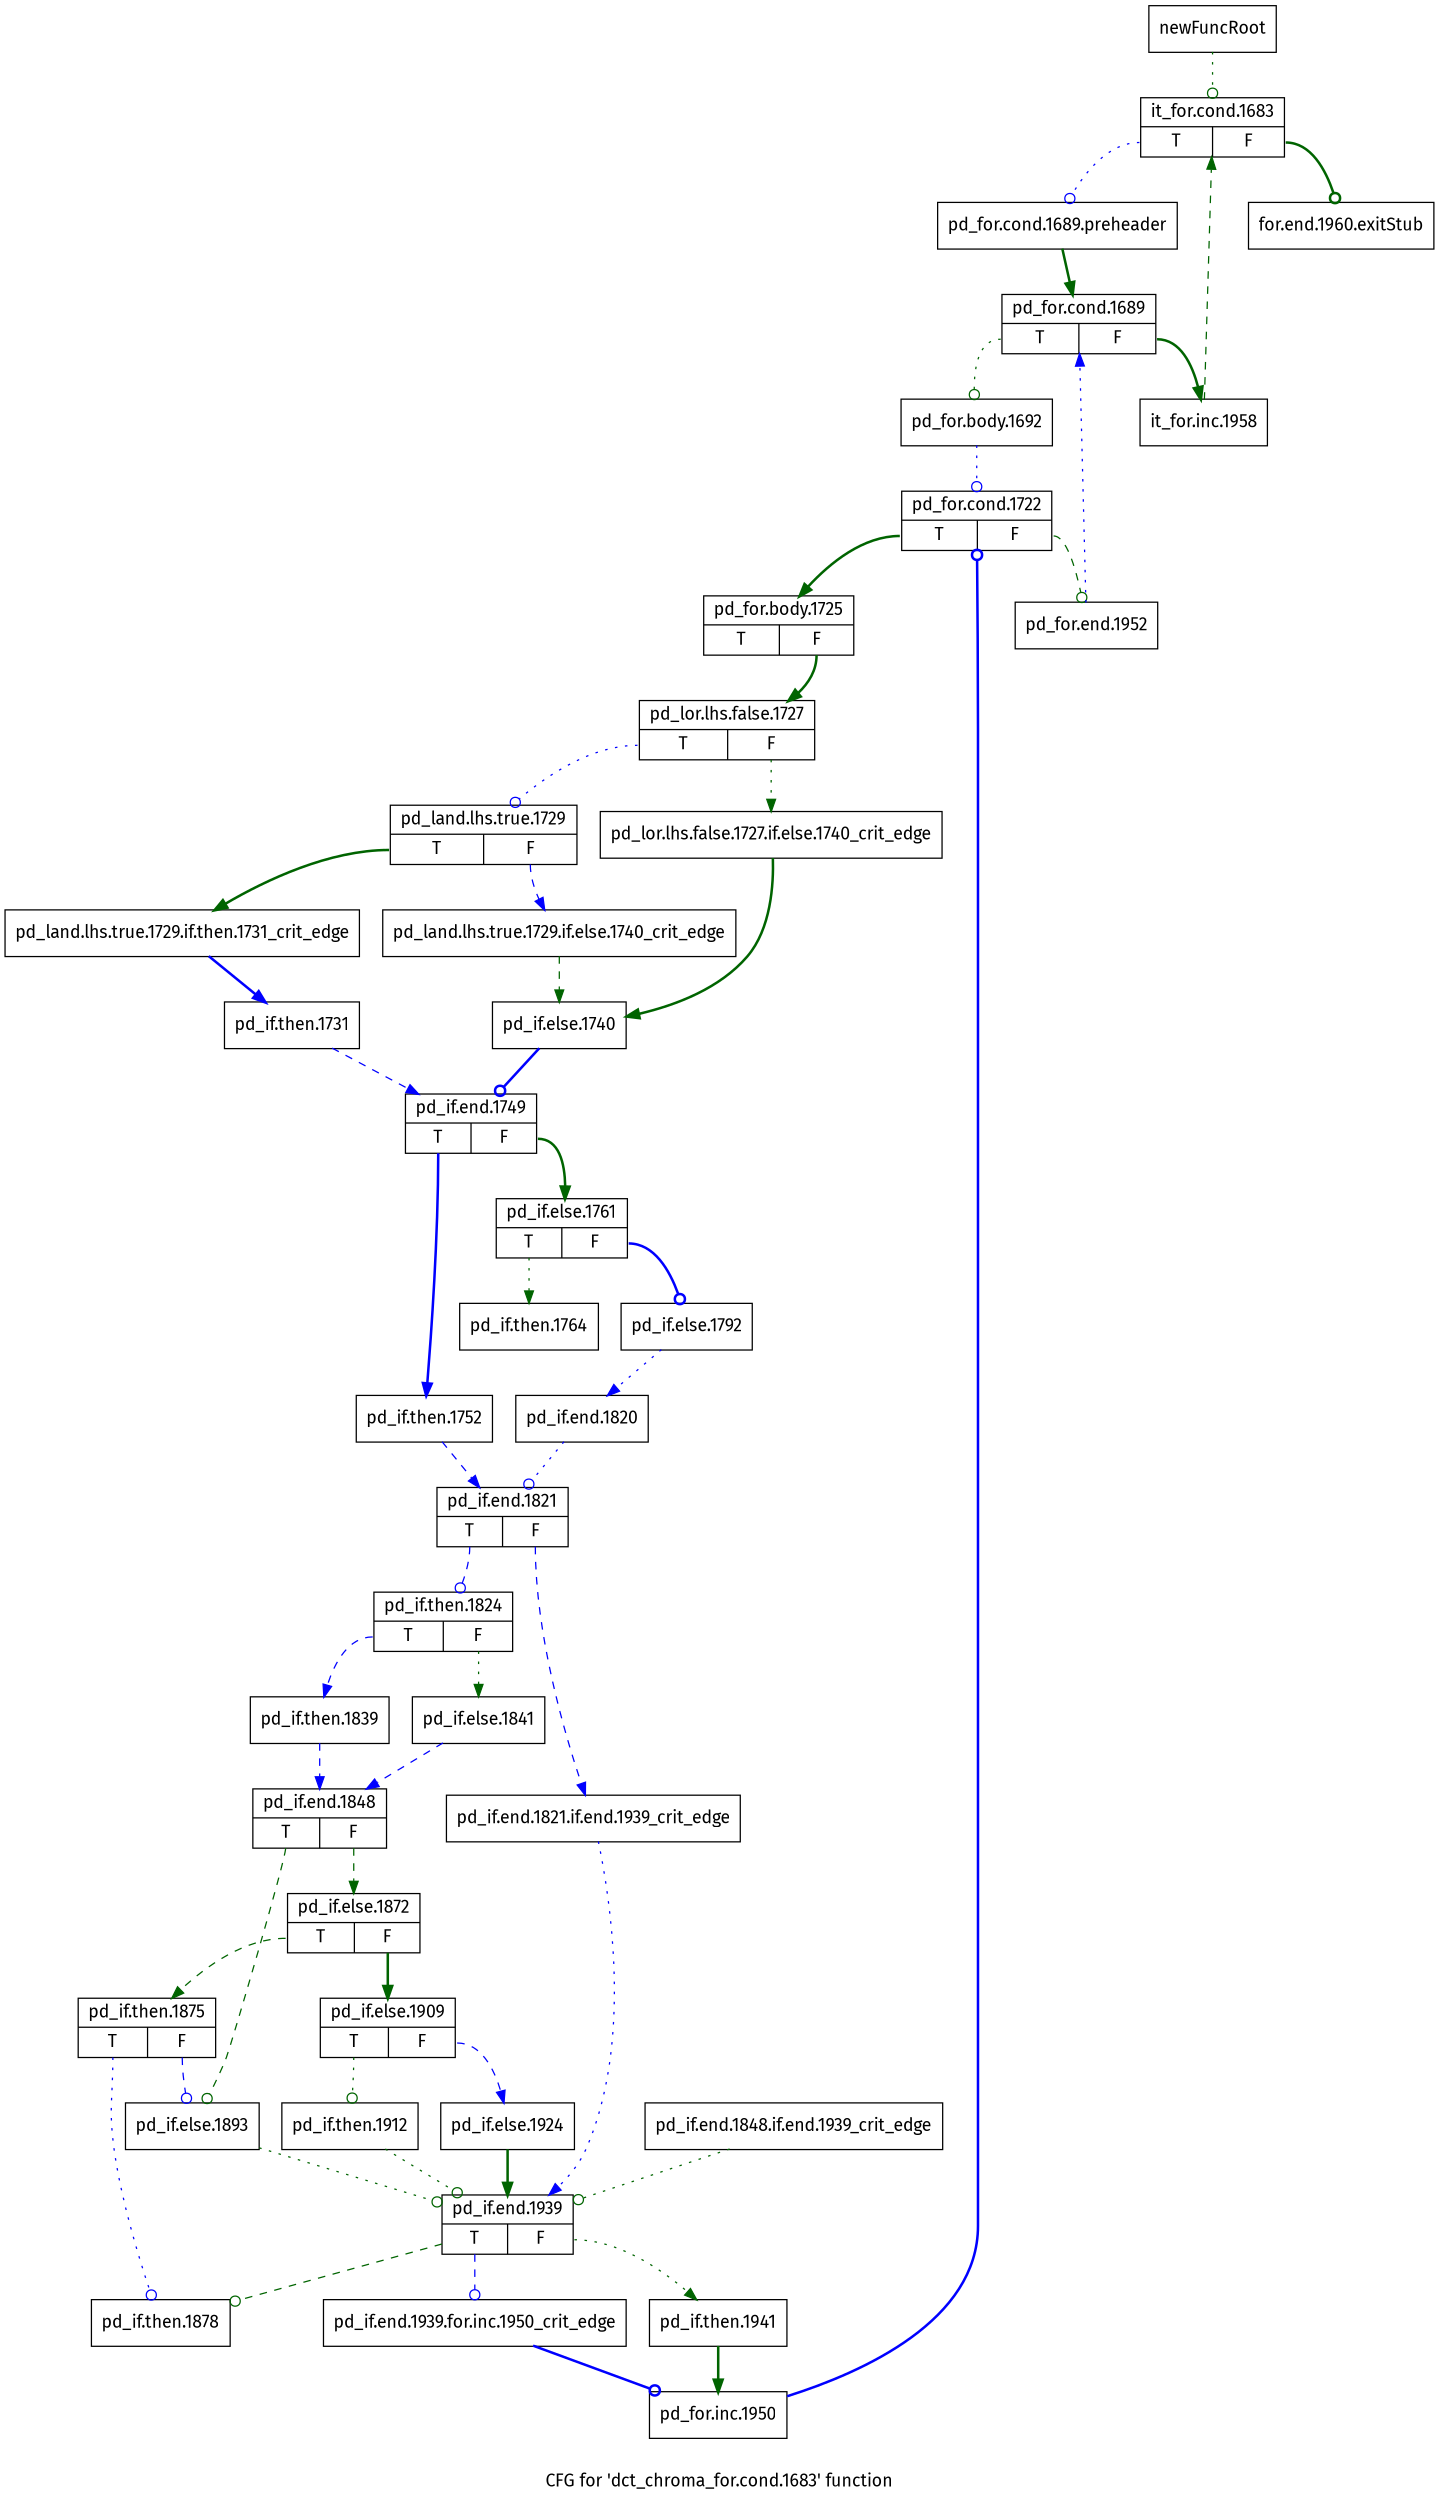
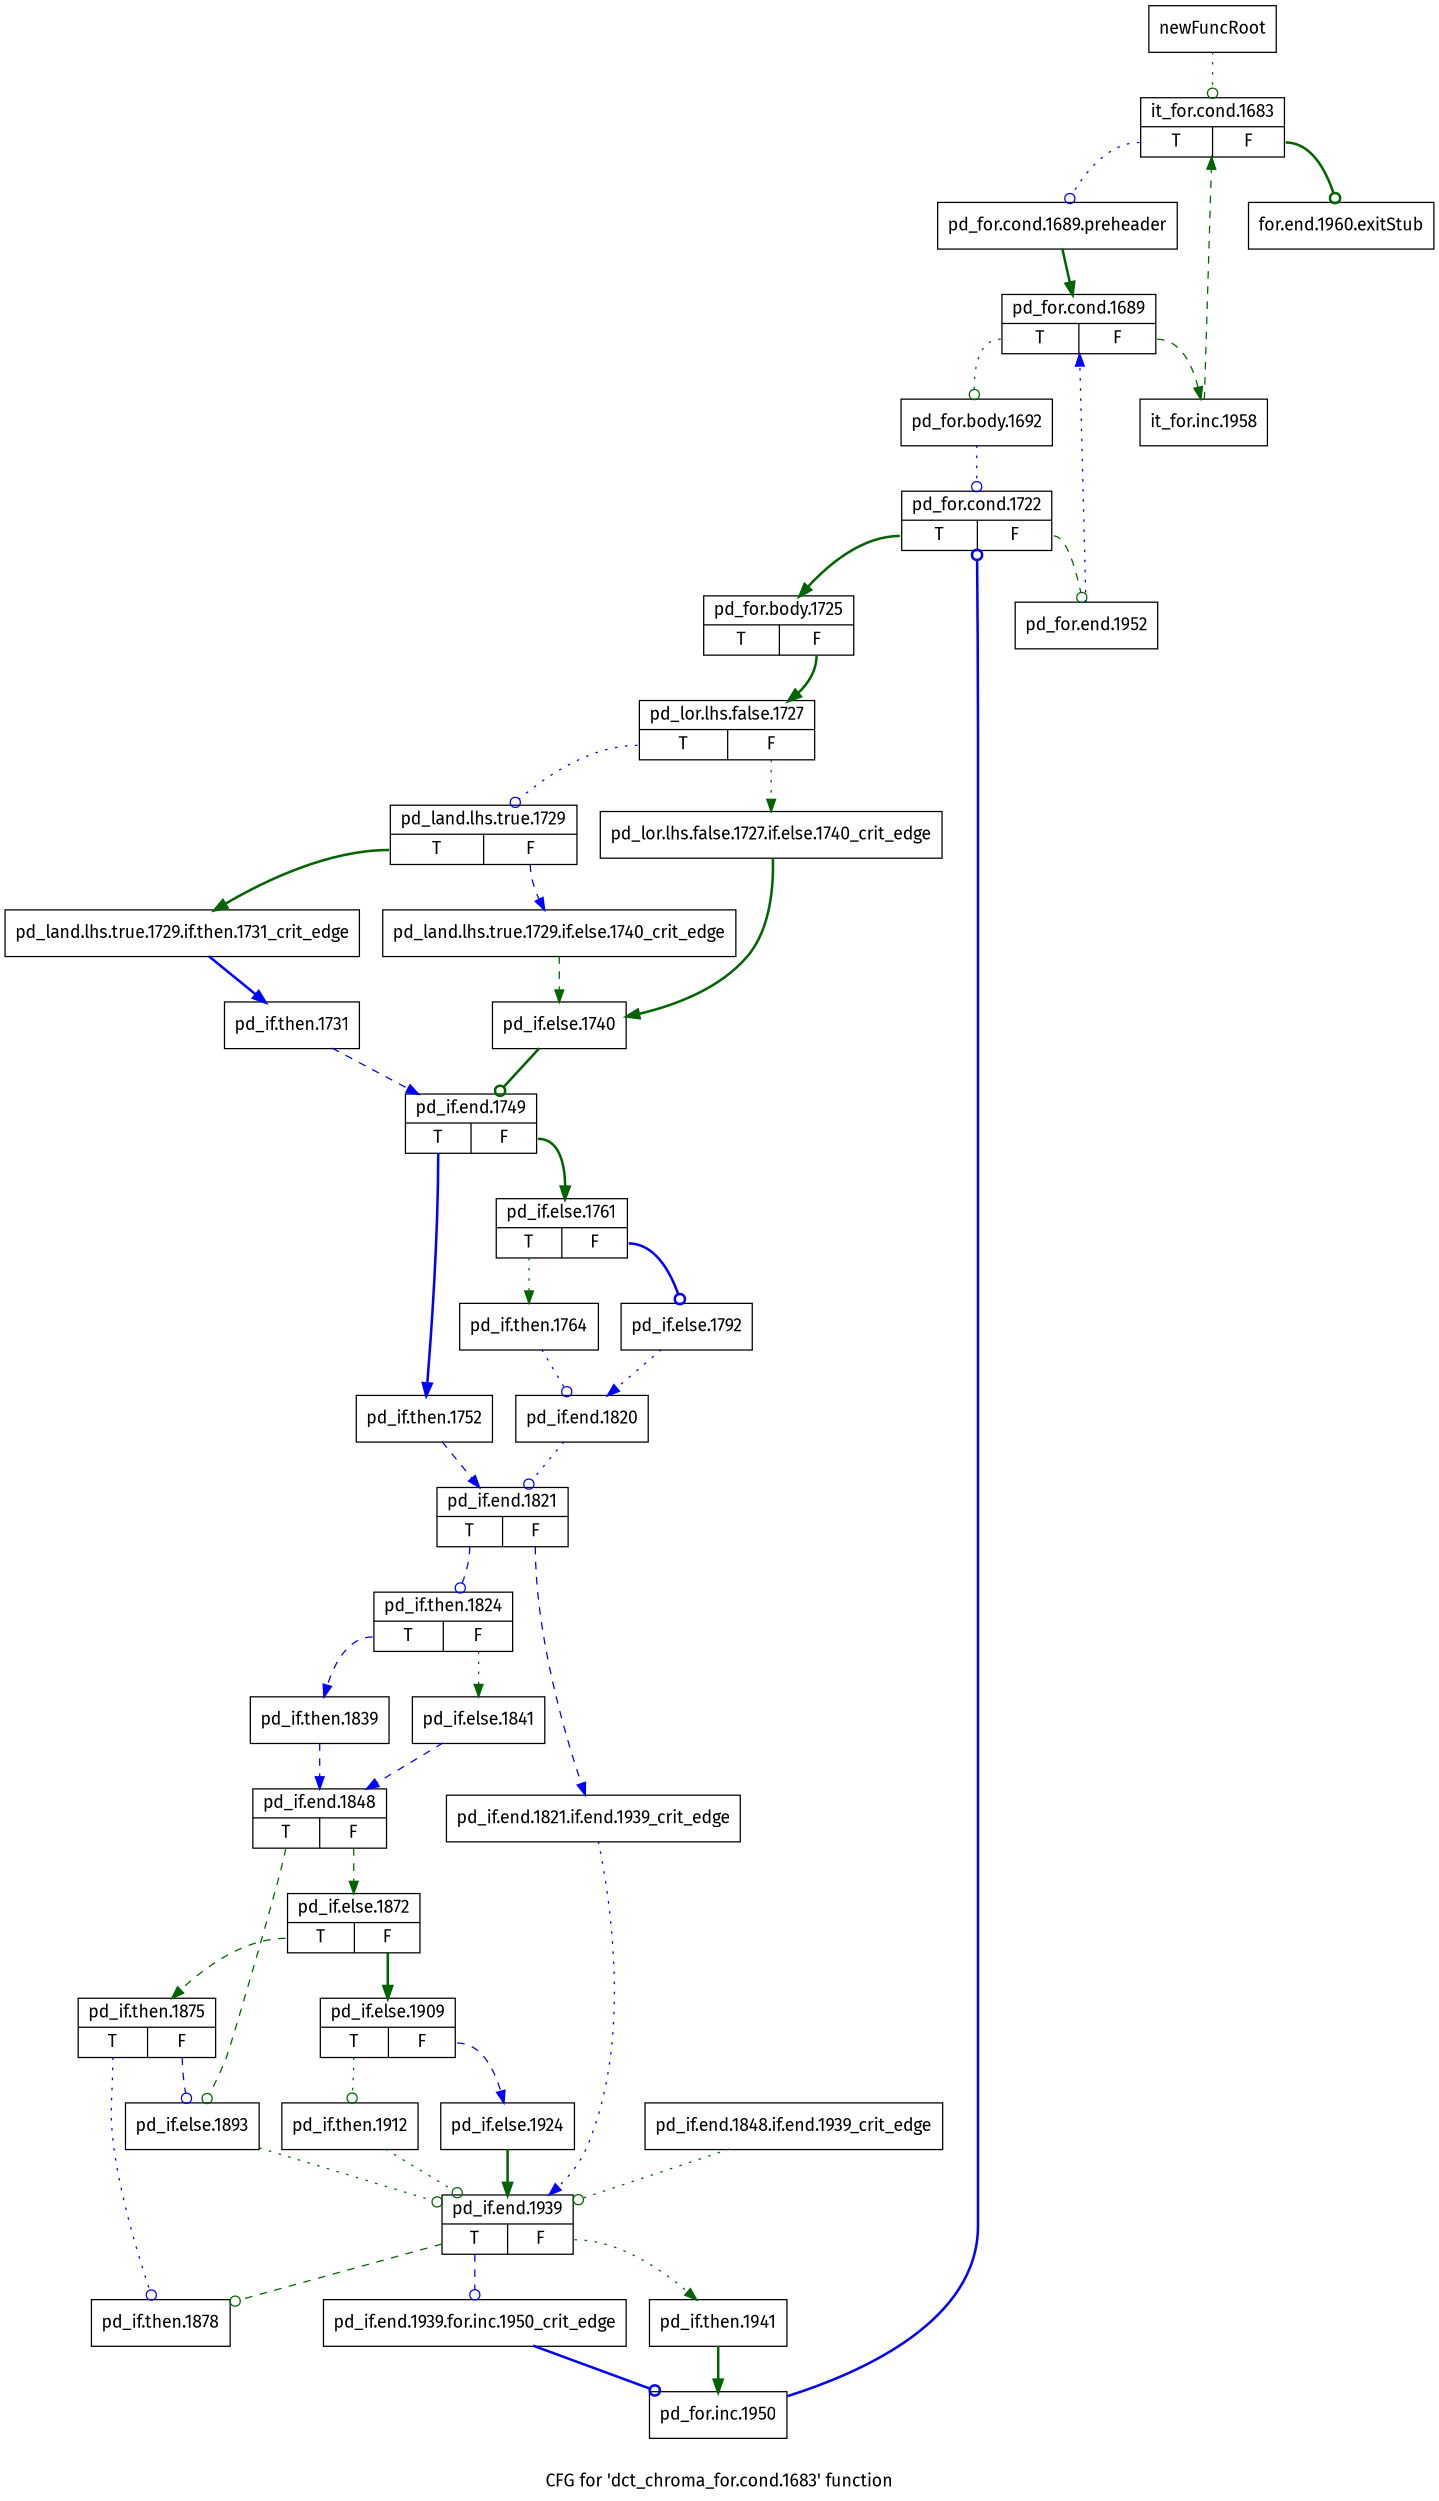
  digraph {
    fontname="Fira Sans"
    label="CFG for 'dct_chroma_for.cond.1683' function"
    node [fontname="Fira Sans" shape=record]
    edge [arrowhead=normal color=darkgreen fontname="Fira Sans" style=dotted]
    n1 [label="{newFuncRoot}"]
    n2 [label="{it_for.cond.1683|{<s0>T|<s1>F}}"]
    n3 [label="{for.end.1960.exitStub}"]
    n4 [label="{pd_for.cond.1689.preheader}"]
    n5 [label="{pd_for.cond.1689|{<s0>T|<s1>F}}"]
    n6 [label="{pd_for.body.1692}"]
    n7 [label="{it_for.inc.1958}"]
    n8 [label="{pd_for.cond.1722|{<s0>T|<s1>F}}"]
    n9 [label="{pd_for.body.1725|{<s0>T|<s1>F}}"]
    n10 [label="{pd_for.end.1952}"]
    n11 [label="{pd_lor.lhs.false.1727|{<s0>T|<s1>F}}"]
    n12 [label="{pd_land.lhs.true.1729|{<s0>T|<s1>F}}"]
    n13 [label="{pd_lor.lhs.false.1727.if.else.1740_crit_edge}"]
    n14 [label="{pd_if.then.1731}"]
    n15 [label="{pd_if.end.1749|{<s0>T|<s1>F}}"]
    n16 [label="{pd_land.lhs.true.1729.if.then.1731_crit_edge}"]
    n17 [label="{pd_land.lhs.true.1729.if.else.1740_crit_edge}"]
    n18 [label="{pd_if.else.1740}"]
    n19 [label="{pd_if.then.1752}"]
    n20 [label="{pd_if.else.1761|{<s0>T|<s1>F}}"]
    n21 [label="{pd_if.end.1821|{<s0>T|<s1>F}}"]
    n22 [label="{pd_if.then.1764}"]
    n23 [label="{pd_if.else.1792}"]
    n24 [label="{pd_if.then.1824|{<s0>T|<s1>F}}"]
    n25 [label="{pd_if.end.1821.if.end.1939_crit_edge}"]
    n26 [label="{pd_if.end.1820}"]
    n27 [label="{pd_if.then.1839}"]
    n28 [label="{pd_if.else.1841}"]
    n29 [label="{pd_if.end.1939|{<s0>T|<s1>F}}"]
    n30 [label="{pd_if.end.1848|{<s0>T|<s1>F}}"]
    n31 [label="{pd_if.end.1939.for.inc.1950_crit_edge}"]
    n32 [label="{pd_if.then.1941}"]
    n33 [label="{pd_if.then.1878}"]
    n34 [label="{pd_for.inc.1950}"]
    n35 [label="{pd_if.else.1872|{<s0>T|<s1>F}}"]
    n36 [label="{pd_if.else.1893}"]
    n37 [label="{pd_if.end.1848.if.end.1939_crit_edge}"]
    n38 [label="{pd_if.then.1875|{<s0>T|<s1>F}}"]
    n39 [label="{pd_if.else.1909|{<s0>T|<s1>F}}"]
    n40 [label="{pd_if.then.1912}"]
    n41 [label="{pd_if.else.1924}"]
    n1 -> n2 [arrowhead=odot]
    n2 -> n3 [arrowhead=odot style=bold tailport=s1]
    n2 -> n4 [arrowhead=odot color=blue tailport=s0]
    n4 -> n5 [style=bold]
    n5 -> n6 [arrowhead=odot tailport=s0]
-   n5 -> n7 [style=bold tailport=s1]
+   n5 -> n7 [style=dashed tailport=s1]
    n6 -> n8 [arrowhead=odot color=blue]
    n7 -> n2 [style=dashed]
    n8 -> n9 [style=bold tailport=s0]
    n8 -> n10 [arrowhead=odot style=dashed tailport=s1]
    n9 -> n11 [style=bold tailport=s1]
    n10 -> n5 [color=blue]
    n11 -> n12 [arrowhead=odot color=blue tailport=s0]
    n11 -> n13 [tailport=s1]
    n12 -> n16 [style=bold tailport=s0]
    n12 -> n17 [color=blue style=dashed tailport=s1]
    n13 -> n18 [style=bold]
    n14 -> n15 [color=blue style=dashed]
    n15 -> n19 [color=blue style=bold tailport=s0]
    n15 -> n20 [style=bold tailport=s1]
    n16 -> n14 [color=blue style=bold]
    n17 -> n18 [style=dashed]
-   n18 -> n15 [arrowhead=odot color=blue style=bold]
+   n18 -> n15 [arrowhead=odot style=bold]
    n19 -> n21 [color=blue style=dashed]
    n20 -> n22 [tailport=s0]
    n20 -> n23 [arrowhead=odot color=blue style=bold tailport=s1]
    n21 -> n24 [arrowhead=odot color=blue style=dashed tailport=s0]
    n21 -> n25 [color=blue style=dashed tailport=s1]
+   n22 -> n26 [arrowhead=odot color=blue]
    n23 -> n26 [color=blue]
    n24 -> n27 [color=blue style=dashed tailport=s0]
    n24 -> n28 [tailport=s1]
    n25 -> n29 [color=blue]
    n26 -> n21 [arrowhead=odot color=blue]
    n27 -> n30 [color=blue style=dashed]
    n28 -> n30 [color=blue style=dashed]
    n29 -> n31 [arrowhead=odot color=blue style=dashed tailport=s0]
    n29 -> n32 [tailport=s1]
    n29 -> n33 [arrowhead=odot style=dashed]
    n30 -> n35 [style=dashed tailport=s1]
    n30 -> n36 [arrowhead=odot style=dashed tailport=s0]
    n31 -> n34 [arrowhead=odot color=blue style=bold]
    n32 -> n34 [style=bold]
    n34 -> n8 [arrowhead=odot color=blue style=bold]
    n35 -> n38 [style=dashed tailport=s0]
    n35 -> n39 [style=bold tailport=s1]
    n36 -> n29 [arrowhead=odot]
    n37 -> n29 [arrowhead=odot]
    n38 -> n33 [arrowhead=odot color=blue tailport=s0]
    n38 -> n36 [arrowhead=odot color=blue style=dashed tailport=s1]
    n39 -> n40 [arrowhead=odot tailport=s0]
    n39 -> n41 [color=blue style=dashed tailport=s1]
    n40 -> n29 [arrowhead=odot]
    n41 -> n29 [style=bold]
  }
